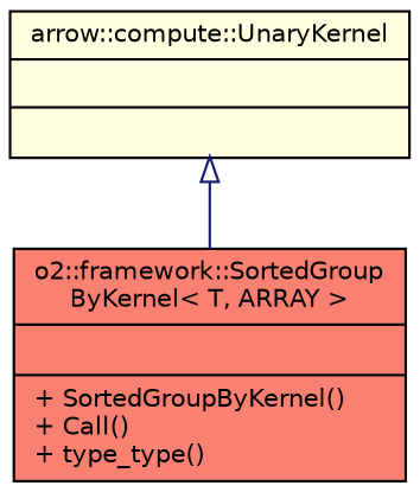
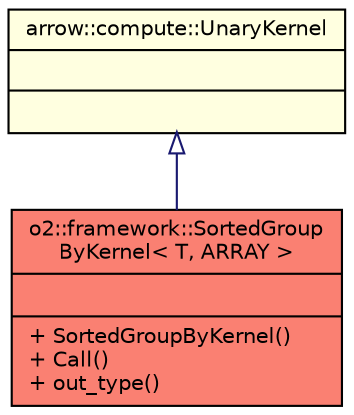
  digraph {
    node [color=black fontname=Helvetica fontsize=10 shape=record style=filled]
-   n1 [fillcolor=salmon fontcolor=black height=0.2 label="{o2::framework::SortedGroup\lByKernel\< T, ARRAY \>\n||+ SortedGroupByKernel()\l+ Call()\l+ type_type()\l}" width=0.4]
+   n1 [fillcolor=salmon fontcolor=black height=0.2 label="{o2::framework::SortedGroup\lByKernel\< T, ARRAY \>\n||+ SortedGroupByKernel()\l+ Call()\l+ out_type()\l}" width=0.4]
    n2 [height=0.2 label="{arrow::compute::UnaryKernel\n||}" width=0.4 fillcolor=lightyellow]
    n2 -> n1 [arrowtail=onormal color=midnightblue dir=back fontname=Helvetica fontsize=10 labelfontname=Helvetica labelfontsize=10 style=solid]
  }
